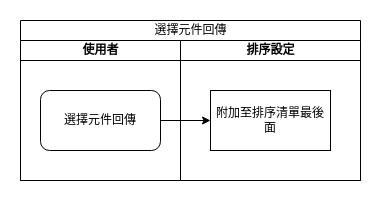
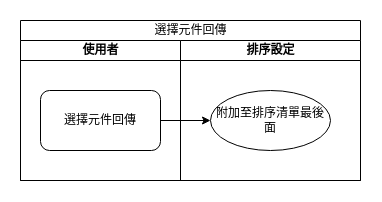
  <mxCell id="0" />
  <mxCell id="1" parent="0" />
  <mxCell id="2" value="&lt;span style=&quot;font-size: 12px ; font-weight: 400&quot;&gt;選擇元件回傳&lt;/span&gt;" style="swimlane;html=1;childLayout=stackLayout;startSize=20;rounded=0;shadow=0;labelBackgroundColor=none;strokeWidth=1;fontFamily=Verdana;fontSize=8;align=center;" vertex="1" parent="1"><mxGeometry x="20" y="20" width="340" height="160" as="geometry" /></mxCell>
  <mxCell id="3" value="使用者" style="swimlane;html=1;startSize=20;" vertex="1" parent="2"><mxGeometry y="20" width="160" height="140" as="geometry" /></mxCell>
  <mxCell id="4" value="&lt;span style=&quot;font-family: &amp;#34;verdana&amp;#34;&quot;&gt;選擇元件回傳&lt;/span&gt;" style="rounded=1;whiteSpace=wrap;html=1;" vertex="1" parent="3"><mxGeometry x="20" y="50" width="120" height="60" as="geometry" /></mxCell>
  <mxCell id="5" style="edgeStyle=orthogonalEdgeStyle;rounded=1;html=1;labelBackgroundColor=none;startArrow=none;startFill=0;startSize=5;endArrow=classicThin;endFill=1;endSize=5;jettySize=auto;orthogonalLoop=1;strokeWidth=1;fontFamily=Verdana;fontSize=8" edge="1" parent="2"><mxGeometry relative="1" as="geometry"><mxPoint x="440" y="290" as="sourcePoint" /></mxGeometry></mxCell>
  <mxCell id="6" style="edgeStyle=orthogonalEdgeStyle;rounded=1;html=1;labelBackgroundColor=none;startArrow=none;startFill=0;startSize=5;endArrow=classicThin;endFill=1;endSize=5;jettySize=auto;orthogonalLoop=1;strokeWidth=1;fontFamily=Verdana;fontSize=8" edge="1" parent="2"><mxGeometry relative="1" as="geometry"><mxPoint x="600" y="690" as="sourcePoint" /></mxGeometry></mxCell>
  <mxCell id="7" style="edgeStyle=orthogonalEdgeStyle;rounded=1;html=1;labelBackgroundColor=none;startArrow=none;startFill=0;startSize=5;endArrow=classicThin;endFill=1;endSize=5;jettySize=auto;orthogonalLoop=1;strokeWidth=1;fontFamily=Verdana;fontSize=8" edge="1" parent="2"><mxGeometry relative="1" as="geometry"><mxPoint x="770" y="690" as="sourcePoint" /></mxGeometry></mxCell>
  <mxCell id="8" style="edgeStyle=orthogonalEdgeStyle;rounded=1;html=1;labelBackgroundColor=none;startArrow=none;startFill=0;startSize=5;endArrow=classicThin;endFill=1;endSize=5;jettySize=auto;orthogonalLoop=1;strokeWidth=1;fontFamily=Verdana;fontSize=8" edge="1" parent="2"><mxGeometry relative="1" as="geometry"><mxPoint x="610" y="450" as="sourcePoint" /></mxGeometry></mxCell>
  <mxCell id="9" style="edgeStyle=orthogonalEdgeStyle;rounded=1;html=1;labelBackgroundColor=none;startArrow=none;startFill=0;startSize=5;endArrow=classicThin;endFill=1;endSize=5;jettySize=auto;orthogonalLoop=1;strokeWidth=1;fontFamily=Verdana;fontSize=8" edge="1" parent="2"><mxGeometry relative="1" as="geometry"><Array as="points"><mxPoint x="660" y="610" /><mxPoint x="660" y="550" /><mxPoint x="400" y="550" /></Array><mxPoint x="400" y="580" as="targetPoint" /></mxGeometry></mxCell>
  <mxCell id="10" style="edgeStyle=orthogonalEdgeStyle;rounded=1;html=1;labelBackgroundColor=none;startArrow=none;startFill=0;startSize=5;endArrow=classicThin;endFill=1;endSize=5;jettySize=auto;orthogonalLoop=1;strokeColor=#000000;strokeWidth=1;fontFamily=Verdana;fontSize=8;fontColor=#000000;" edge="1" parent="2"><mxGeometry relative="1" as="geometry"><mxPoint x="610" y="610" as="targetPoint" /></mxGeometry></mxCell>
  <mxCell id="11" style="edgeStyle=orthogonalEdgeStyle;rounded=1;html=1;labelBackgroundColor=none;startArrow=none;startFill=0;startSize=5;endArrow=classicThin;endFill=1;endSize=5;jettySize=auto;orthogonalLoop=1;strokeWidth=1;fontFamily=Verdana;fontSize=8" edge="1" parent="2"><mxGeometry relative="1" as="geometry"><mxPoint x="450" y="610" as="sourcePoint" /></mxGeometry></mxCell>
  <mxCell id="12" value="" style="edgeStyle=orthogonalEdgeStyle;rounded=0;orthogonalLoop=1;jettySize=auto;html=1;entryX=0;entryY=0.5;entryDx=0;entryDy=0;entryPerimeter=0;" edge="1" parent="2" source="4" target="14"><mxGeometry relative="1" as="geometry"><mxPoint x="200" y="100" as="targetPoint" /></mxGeometry></mxCell>
  <mxCell id="13" value="排序設定" style="swimlane;html=1;startSize=20;" vertex="1" parent="2"><mxGeometry x="160" y="20" width="180" height="140" as="geometry" /></mxCell>
- <mxCell id="14" value="附加至排序清單最後面" style="rounded=1;whiteSpace=wrap;html=1;arcSize=0;" vertex="1" parent="13"><mxGeometry x="30" y="50" width="120" height="60" as="geometry" /></mxCell>
+ <mxCell id="14" value="附加至排序清單最後面" style="ellipse;whiteSpace=wrap;html=1;arcSize=0;" vertex="1" parent="13"><mxGeometry x="30" y="50" width="120" height="60" as="geometry" /></mxCell>
